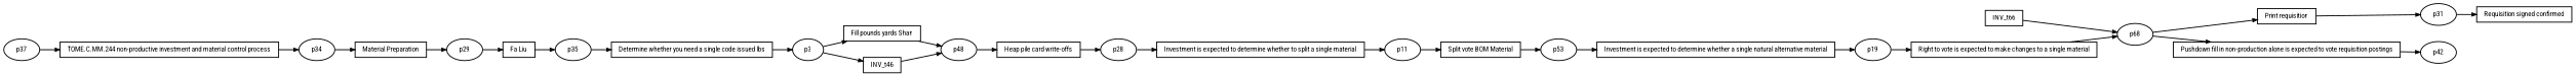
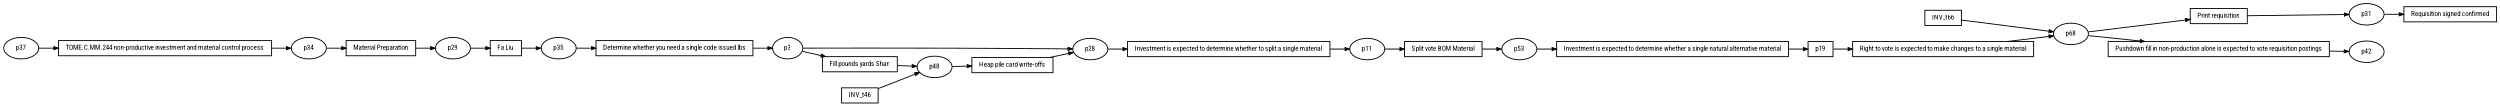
  digraph {
    fontname="Roboto Condensed"
    fontsize=8
    rankdir=LR
    ranksep=.3
    remincross=true
    node [fontname="Roboto Condensed" fontsize=8 shape=box]
    edge [arrowsize=0.5 fontname="Roboto Condensed"]
    n1 [height=.2 label="Investment is expected to determine whether a single natural alternative material" width=.2]
-   n2 [height=.2 label=p19 shape=oval width=.2]
+   n2 [height=.2 label=p19 width=.2]
    n3 [height=.2 label="Right to vote is expected to make changes to a single material" width=.2]
    n4 [height=.2 label=p68 shape=oval width=.2]
    n5 [height=.2 label="Print requisition" width=.2]
    n6 [height=.2 label="Pushdown fill in non-production alone is expected to vote requisition postings" width=.2]
    n7 [height=.2 label="Material Preparation" width=.2]
    n8 [height=.2 label=p29 shape=oval width=.2]
    n9 [height=.2 label="Fa Liu" width=.2]
    n10 [height=.2 label="TOME.C.MM.244 non-productive investment and material control process" width=.2]
    n11 [height=.2 label=p34 shape=oval width=.2]
    n12 [height=.2 label="Investment is expected to determine whether to split a single material" width=.2]
    n13 [height=.2 label=p11 shape=oval width=.2]
    n14 [height=.2 label="Split vote BOM Material" width=.2]
    n15 [height=.2 label=p31 shape=oval width=.2]
    n16 [height=.2 label="Requisition signed confirmed" width=.2]
    n17 [height=.2 label="Heap pile card write-offs" width=.2]
    n18 [height=.2 label=p28 shape=oval width=.2]
    n19 [height=.2 label="Determine whether you need a single code issued lbs" width=.2]
    n20 [height=.2 label=p3 shape=oval width=.2]
    n21 [height=.2 label="Fill pounds yards Shan" width=.2]
    n22 [height=.2 label=INV_t46 width=.2]
    n23 [height=.2 label=p48 shape=oval width=.2]
    n24 [height=.2 label=p53 shape=oval width=.2]
    n25 [height=.2 label=INV_t66 width=.2]
    n26 [height=.2 label=p42 shape=oval width=.2]
    n27 [height=.2 label=p35 shape=oval width=.2]
    n28 [height=.2 label=p37 shape=oval width=.2]
    n1 -> n2
    n2 -> n3
    n3 -> n4
    n4 -> n5
    n4 -> n6
    n5 -> n15
    n6 -> n26
    n7 -> n8
    n8 -> n9
    n9 -> n27
    n10 -> n11
    n11 -> n7
    n12 -> n13
    n13 -> n14
    n14 -> n24
    n15 -> n16
    n17 -> n18
    n18 -> n12
    n19 -> n20
    n20 -> n21
-   n20 -> n22
+   n20 -> n18
    n21 -> n23
    n22 -> n23
    n23 -> n17
    n24 -> n1
    n25 -> n4
    n27 -> n19
    n28 -> n10
  }
